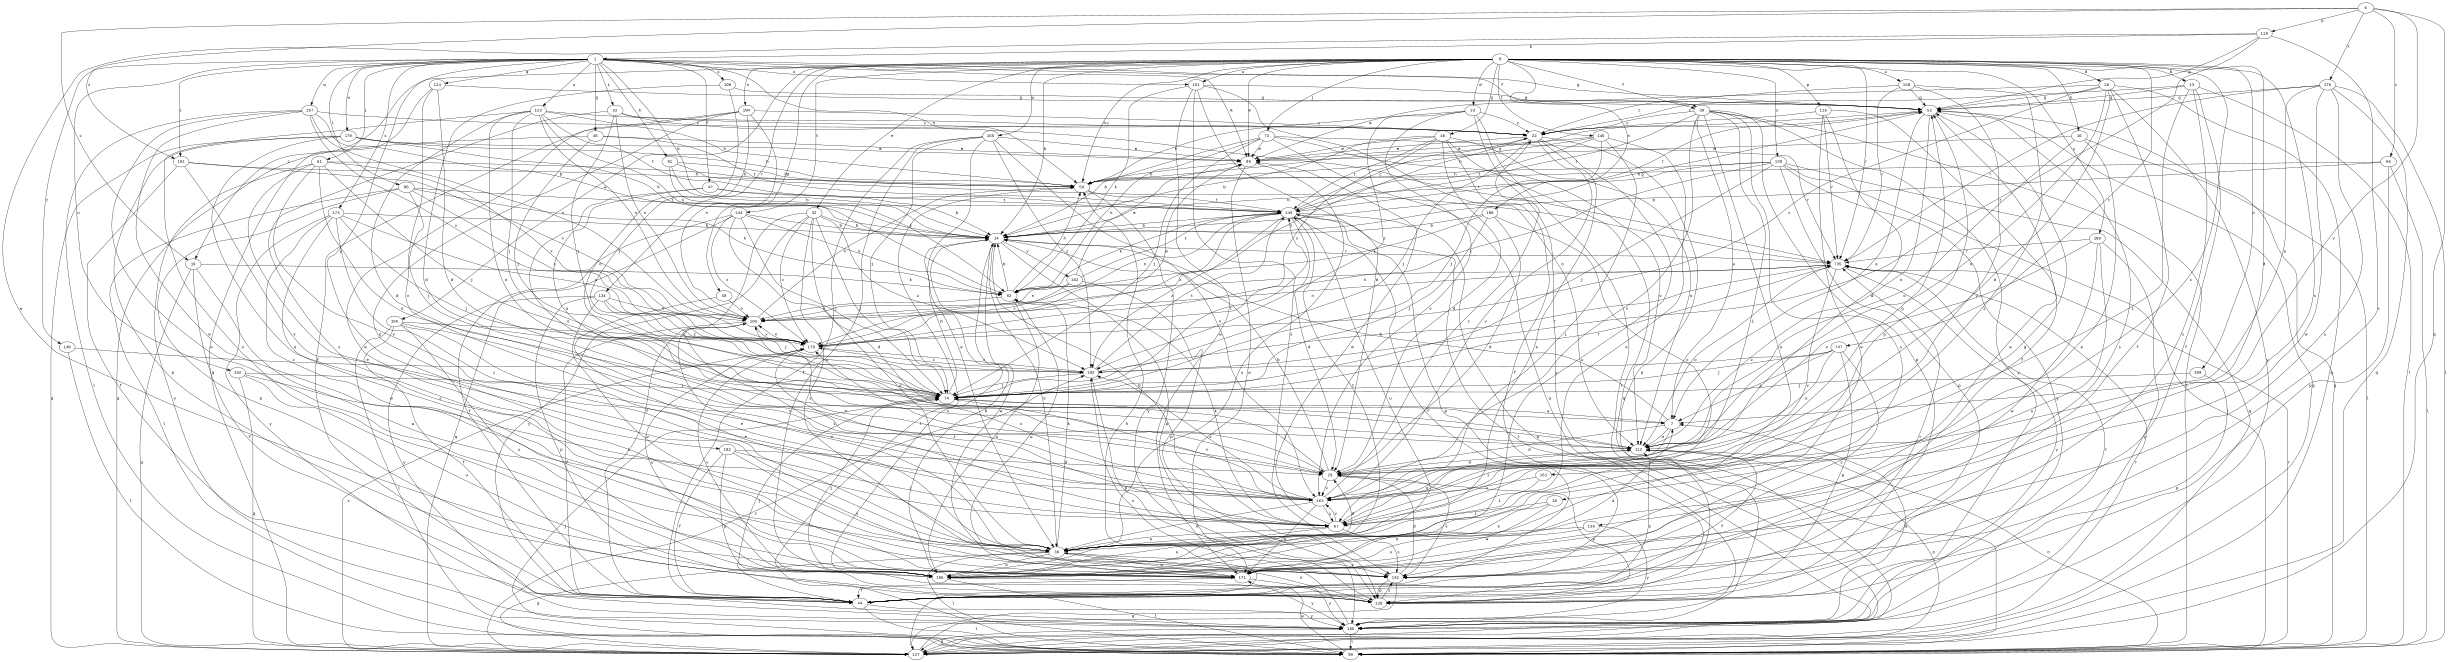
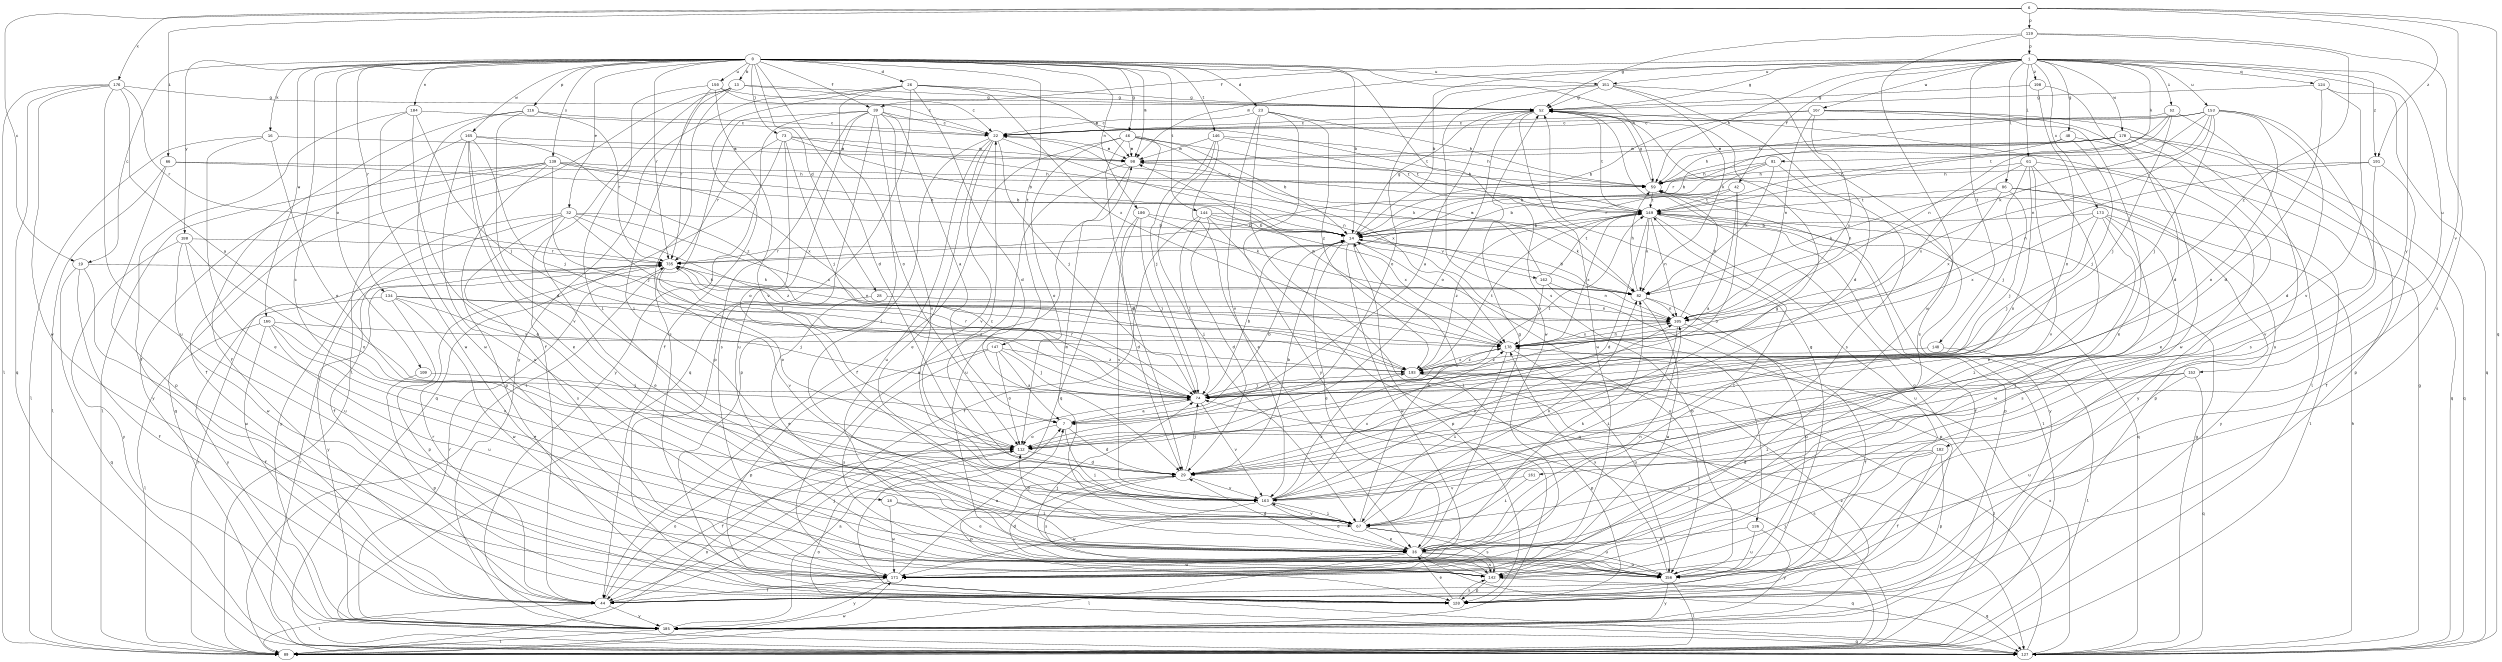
  strict digraph {
    fontname="Liberation Mono"
    node [fontname="Liberation Mono"]
    edge [fontname="Liberation Mono"]
    0
    13
    14
    18
    19
    23
    26
-   28 [label=58]
+   28
    29
    32
    39
    46
    59
    73
    n15 [label=16]
    98
    100
    104
    109
    116
    134
    n22 [label=735]
    136
    139
    144
    146
    147
    150
    151
    165
    166
    180
    52
    67
    22
    44
    89
    142
    36
    120
    156
    162
    171
    127
    82
    163
    185
    193
    112
    178
    105
    74
    7
    149
    1
    42
    48
    61
    62
    81
    86
    124
    148
    152
    153
    167
    170
    173
    182
    190
    191
    119
    6
    66
    161
    176
    0 -> 13 [label=b]
    0 -> 14 [label=b]
    0 -> 18 [label=c]
    0 -> 19 [label=c]
    0 -> 23 [label=d]
    0 -> 26 [label=d]
    0 -> 28 [label=d]
    0 -> 29 [label=d]
    0 -> 32 [label=e]
    0 -> 39 [label=f]
    0 -> 46 [label=g]
    0 -> 59 [label=h]
    0 -> 73 [label=j]
    0 -> n15 [label=k]
    0 -> 98 [label=m]
    0 -> 100 [label=n]
    0 -> 104 [label=n]
    0 -> 109 [label=o]
    0 -> 116 [label=p]
    0 -> 134 [label=r]
    0 -> n22 [label=r]
    0 -> 136 [label=s]
    0 -> 139 [label=s]
    0 -> 144 [label=t]
    0 -> 146 [label=t]
    0 -> 147 [label=t]
    0 -> 150 [label=u]
    0 -> 151 [label=u]
    0 -> 165 [label=w]
    0 -> 166 [label=w]
    0 -> 180 [label=y]
    13 -> 52 [label=g]
    13 -> 67 [label=i]
    13 -> 22 [label=c]
    13 -> 44 [label=f]
    13 -> 89 [label=l]
    13 -> 142 [label=s]
    14 -> n22 [label=r]
    14 -> 52 [label=g]
    14 -> 36 [label=e]
    14 -> 120 [label=p]
    14 -> 156 [label=u]
    14 -> 162 [label=v]
    14 -> 171 [label=w]
    18 -> 67 [label=i]
    18 -> 36 [label=e]
    18 -> 171 [label=w]
    19 -> 44 [label=f]
    19 -> 171 [label=w]
    19 -> 127 [label=q]
    19 -> 82 [label=k]
    23 -> 59 [label=h]
    23 -> 22 [label=c]
    23 -> 89 [label=l]
    23 -> 163 [label=v]
    23 -> 185 [label=y]
    23 -> 193 [label=z]
    26 -> 29 [label=d]
    26 -> 98 [label=m]
    26 -> 52 [label=g]
    26 -> 44 [label=f]
    26 -> 127 [label=q]
    26 -> 185 [label=y]
    26 -> 112 [label=o]
    26 -> 178 [label=x]
    28 -> 36 [label=e]
    28 -> 105 [label=n]
    29 -> 14 [label=b]
    29 -> 142 [label=s]
    29 -> 120 [label=p]
    29 -> 163 [label=v]
    29 -> 74 [label=j]
    32 -> 14 [label=b]
    32 -> 44 [label=f]
    32 -> 142 [label=s]
    32 -> 36 [label=e]
    32 -> 185 [label=y]
    32 -> 193 [label=z]
    32 -> 178 [label=x]
    32 -> 74 [label=j]
    39 -> 67 [label=i]
    39 -> 22 [label=c]
    39 -> 89 [label=l]
    39 -> 142 [label=s]
    39 -> 120 [label=p]
    39 -> 156 [label=u]
    39 -> 163 [label=v]
    39 -> 185 [label=y]
    39 -> 7 [label=a]
    39 -> 149 [label=t]
    46 -> 14 [label=b]
    46 -> 29 [label=d]
    46 -> 98 [label=m]
    46 -> 44 [label=f]
    46 -> 127 [label=q]
    46 -> 112 [label=o]
    46 -> 178 [label=x]
    46 -> 149 [label=t]
    59 -> 52 [label=g]
    59 -> 89 [label=l]
    59 -> 185 [label=y]
    59 -> 149 [label=t]
    73 -> 14 [label=b]
    73 -> 98 [label=m]
    73 -> n22 [label=r]
    73 -> 127 [label=q]
    73 -> 82 [label=k]
    73 -> 112 [label=o]
    73 -> 74 [label=j]
    n15 -> 98 [label=m]
    n15 -> 89 [label=l]
    n15 -> 36 [label=e]
    n15 -> 112 [label=o]
    98 -> 59 [label=h]
    98 -> 156 [label=u]
    98 -> 171 [label=w]
    100 -> 14 [label=b]
    100 -> 29 [label=d]
    100 -> 82 [label=k]
    100 -> 163 [label=v]
    100 -> 74 [label=j]
    104 -> 22 [label=c]
    104 -> 44 [label=f]
    104 -> 36 [label=e]
    104 -> 171 [label=w]
-   104 -> 105 [label=n]
+   81 -> 105 [label=n]
    104 -> 74 [label=j]
    109 -> 120 [label=p]
    109 -> 74 [label=j]
    116 -> 29 [label=d]
    116 -> n22 [label=r]
    116 -> 22 [label=c]
    116 -> 44 [label=f]
    116 -> 171 [label=w]
    134 -> 120 [label=p]
    134 -> 171 [label=w]
    134 -> 185 [label=y]
    134 -> 193 [label=z]
    134 -> 105 [label=n]
    134 -> 74 [label=j]
    n22 -> 82 [label=k]
    n22 -> 163 [label=v]
    n22 -> 185 [label=y]
    n22 -> 112 [label=o]
    n22 -> 105 [label=n]
    136 -> 36 [label=e]
    136 -> 156 [label=u]
    136 -> 185 [label=y]
    139 -> 14 [label=b]
    139 -> 59 [label=h]
    139 -> 89 [label=l]
    139 -> 120 [label=p]
    139 -> 127 [label=q]
    139 -> 185 [label=y]
    139 -> 178 [label=x]
    139 -> 74 [label=j]
    144 -> 14 [label=b]
    144 -> 29 [label=d]
    144 -> 44 [label=f]
    144 -> 127 [label=q]
    144 -> 82 [label=k]
    144 -> 178 [label=x]
    144 -> 74 [label=j]
    146 -> 59 [label=h]
    146 -> 98 [label=m]
    146 -> 67 [label=i]
    146 -> 36 [label=e]
    146 -> 74 [label=j]
    146 -> 149 [label=t]
    147 -> 142 [label=s]
    147 -> 120 [label=p]
    147 -> 193 [label=z]
    147 -> 112 [label=o]
    147 -> 74 [label=j]
    147 -> 7 [label=a]
    150 -> n22 [label=r]
    150 -> 52 [label=g]
    150 -> 67 [label=i]
    150 -> 22 [label=c]
    150 -> 163 [label=v]
    151 -> 29 [label=d]
    151 -> 52 [label=g]
    151 -> 142 [label=s]
    151 -> 171 [label=w]
    151 -> 82 [label=k]
    151 -> 112 [label=o]
    165 -> 98 [label=m]
    165 -> 44 [label=f]
    165 -> 36 [label=e]
    165 -> 156 [label=u]
    165 -> 163 [label=v]
    165 -> 193 [label=z]
    165 -> 74 [label=j]
    166 -> 44 [label=f]
    166 -> 89 [label=l]
    166 -> 36 [label=e]
    166 -> 156 [label=u]
    166 -> 163 [label=v]
    166 -> 178 [label=x]
    180 -> n22 [label=r]
    180 -> 156 [label=u]
    180 -> 171 [label=w]
    180 -> 185 [label=y]
    180 -> 112 [label=o]
    52 -> 22 [label=c]
    52 -> 142 [label=s]
    52 -> 171 [label=w]
    52 -> 112 [label=o]
    52 -> 7 [label=a]
    52 -> 149 [label=t]
    67 -> 14 [label=b]
    67 -> 98 [label=m]
    67 -> 142 [label=s]
    67 -> 36 [label=e]
    67 -> 156 [label=u]
    67 -> 82 [label=k]
    67 -> 163 [label=v]
    67 -> 112 [label=o]
    22 -> 98 [label=m]
    22 -> 36 [label=e]
    22 -> 120 [label=p]
    22 -> 156 [label=u]
    22 -> 163 [label=v]
    22 -> 105 [label=n]
    22 -> 74 [label=j]
    44 -> n22 [label=r]
    44 -> 89 [label=l]
    44 -> 185 [label=y]
    44 -> 112 [label=o]
    44 -> 74 [label=j]
    89 -> n22 [label=r]
    89 -> 52 [label=g]
    89 -> 171 [label=w]
    89 -> 112 [label=o]
    89 -> 74 [label=j]
    142 -> 29 [label=d]
    142 -> 120 [label=p]
    142 -> 127 [label=q]
    36 -> 29 [label=d]
    36 -> 52 [label=g]
    36 -> 89 [label=l]
    36 -> 142 [label=s]
    36 -> 156 [label=u]
    36 -> 171 [label=w]
    36 -> 127 [label=q]
    36 -> 82 [label=k]
    36 -> 105 [label=n]
    36 -> 149 [label=t]
    120 -> 142 [label=s]
    120 -> 36 [label=e]
    156 -> 14 [label=b]
    156 -> 52 [label=g]
    156 -> 89 [label=l]
    156 -> 185 [label=y]
    156 -> 178 [label=x]
    156 -> 74 [label=j]
    162 -> 98 [label=m]
    162 -> 120 [label=p]
    162 -> 178 [label=x]
    162 -> 105 [label=n]
    162 -> 149 [label=t]
    171 -> 44 [label=f]
    171 -> 185 [label=y]
    171 -> 7 [label=a]
    127 -> 59 [label=h]
    127 -> n22 [label=r]
    127 -> 52 [label=g]
    127 -> 193 [label=z]
    127 -> 112 [label=o]
    127 -> 178 [label=x]
-   127 -> 149 [label=t]
+   127 -> 149 [label=g]
    82 -> 14 [label=b]
    82 -> 59 [label=h]
    82 -> 156 [label=u]
    82 -> 171 [label=w]
    82 -> 105 [label=n]
    163 -> 52 [label=g]
    163 -> 67 [label=i]
    163 -> 22 [label=c]
    163 -> 36 [label=e]
    163 -> 171 [label=w]
    163 -> 193 [label=z]
    163 -> 178 [label=x]
    163 -> 105 [label=n]
    185 -> n22 [label=r]
    185 -> 89 [label=l]
    185 -> 127 [label=q]
    185 -> 193 [label=z]
    185 -> 7 [label=a]
    193 -> n22 [label=r]
    193 -> 120 [label=p]
    193 -> 178 [label=x]
    193 -> 74 [label=j]
    193 -> 149 [label=t]
    112 -> 29 [label=d]
    112 -> 44 [label=f]
    178 -> 98 [label=m]
    178 -> 67 [label=i]
    178 -> 156 [label=u]
    178 -> 193 [label=z]
    178 -> 105 [label=n]
    105 -> 59 [label=h]
    105 -> 67 [label=i]
    105 -> 44 [label=f]
    105 -> 178 [label=x]
    74 -> 14 [label=b]
    74 -> n22 [label=r]
    74 -> 163 [label=v]
    74 -> 7 [label=a]
    74 -> 149 [label=t]
    7 -> 14 [label=b]
    7 -> 29 [label=d]
    7 -> 67 [label=i]
    7 -> 112 [label=o]
    149 -> 14 [label=b]
    149 -> 29 [label=d]
    149 -> 22 [label=c]
    149 -> 44 [label=f]
    149 -> 120 [label=p]
    149 -> 156 [label=u]
    149 -> 127 [label=q]
    149 -> 82 [label=k]
    149 -> 193 [label=z]
    149 -> 178 [label=x]
    149 -> 105 [label=n]
    1 -> 14 [label=b]
    1 -> 39 [label=f]
    1 -> 59 [label=h]
    1 -> 98 [label=m]
    1 -> 151 [label=u]
    1 -> 52 [label=g]
    1 -> 42 [label=f]
    1 -> 48 [label=g]
    1 -> 61 [label=i]
    1 -> 62 [label=i]
    1 -> 81 [label=k]
    1 -> 86 [label=l]
    1 -> 124 [label=q]
    1 -> 148 [label=t]
    1 -> 152 [label=u]
    1 -> 153 [label=u]
    1 -> 167 [label=w]
    1 -> 170 [label=w]
    1 -> 173 [label=x]
    1 -> 182 [label=y]
    1 -> 190 [label=z]
    1 -> 191 [label=z]
    42 -> 14 [label=b]
    42 -> 112 [label=o]
    42 -> 7 [label=a]
    42 -> 149 [label=t]
    48 -> 98 [label=m]
    48 -> 127 [label=q]
    48 -> 74 [label=j]
    48 -> 149 [label=t]
    61 -> 59 [label=h]
    61 -> 36 [label=e]
    61 -> 163 [label=v]
    61 -> 185 [label=y]
    61 -> 112 [label=o]
    61 -> 178 [label=x]
    61 -> 74 [label=j]
    62 -> n22 [label=r]
    62 -> 22 [label=c]
    62 -> 142 [label=s]
    62 -> 105 [label=n]
    62 -> 74 [label=j]
    81 -> 14 [label=b]
    81 -> 59 [label=h]
    81 -> n22 [label=r]
    81 -> 82 [label=k]
    86 -> 89 [label=l]
    86 -> 120 [label=p]
    86 -> 82 [label=k]
    86 -> 178 [label=x]
    86 -> 74 [label=j]
    86 -> 149 [label=t]
    124 -> 29 [label=d]
    124 -> 52 [label=g]
    124 -> 127 [label=q]
    124 -> 163 [label=v]
    148 -> 89 [label=l]
    148 -> 193 [label=z]
    152 -> 67 [label=i]
    152 -> 156 [label=u]
    152 -> 127 [label=q]
    152 -> 74 [label=j]
    153 -> 29 [label=d]
    153 -> 59 [label=h]
    153 -> 22 [label=c]
    153 -> 156 [label=u]
    153 -> 82 [label=k]
    153 -> 112 [label=o]
    153 -> 105 [label=n]
    153 -> 74 [label=j]
    153 -> 149 [label=t]
    167 -> 14 [label=b]
    167 -> 22 [label=c]
    167 -> 89 [label=l]
    167 -> 36 [label=e]
    167 -> 171 [label=w]
    167 -> 178 [label=x]
    167 -> 105 [label=n]
    170 -> 14 [label=b]
    170 -> 59 [label=h]
    170 -> 98 [label=m]
    170 -> 36 [label=e]
    170 -> 120 [label=p]
    170 -> 127 [label=q]
    173 -> 14 [label=b]
    173 -> 67 [label=i]
    173 -> 142 [label=s]
    173 -> 171 [label=w]
    173 -> 185 [label=y]
    173 -> 178 [label=x]
    173 -> 74 [label=j]
    182 -> 29 [label=d]
    182 -> 67 [label=i]
    182 -> 44 [label=f]
    182 -> 142 [label=s]
    182 -> 120 [label=p]
    190 -> 29 [label=d]
    190 -> 52 [label=g]
    190 -> 112 [label=o]
    191 -> 59 [label=h]
    191 -> 44 [label=f]
    191 -> 163 [label=v]
    191 -> 105 [label=n]
    119 -> 52 [label=g]
    119 -> 142 [label=s]
    119 -> 171 [label=w]
    119 -> 193 [label=z]
    119 -> 1 [label=p]
    6 -> 19 [label=c]
    6 -> 127 [label=q]
    6 -> 191 [label=z]
    6 -> 119 [label=p]
    6 -> 66 [label=i]
    6 -> 161 [label=v]
    6 -> 176 [label=x]
    66 -> 14 [label=b]
    66 -> 59 [label=h]
    66 -> 89 [label=l]
    66 -> 120 [label=p]
    161 -> 67 [label=i]
    161 -> 163 [label=v]
    176 -> n22 [label=r]
    176 -> 52 [label=g]
    176 -> 89 [label=l]
    176 -> 156 [label=u]
    176 -> 171 [label=w]
    176 -> 127 [label=q]
    176 -> 7 [label=a]
  }
